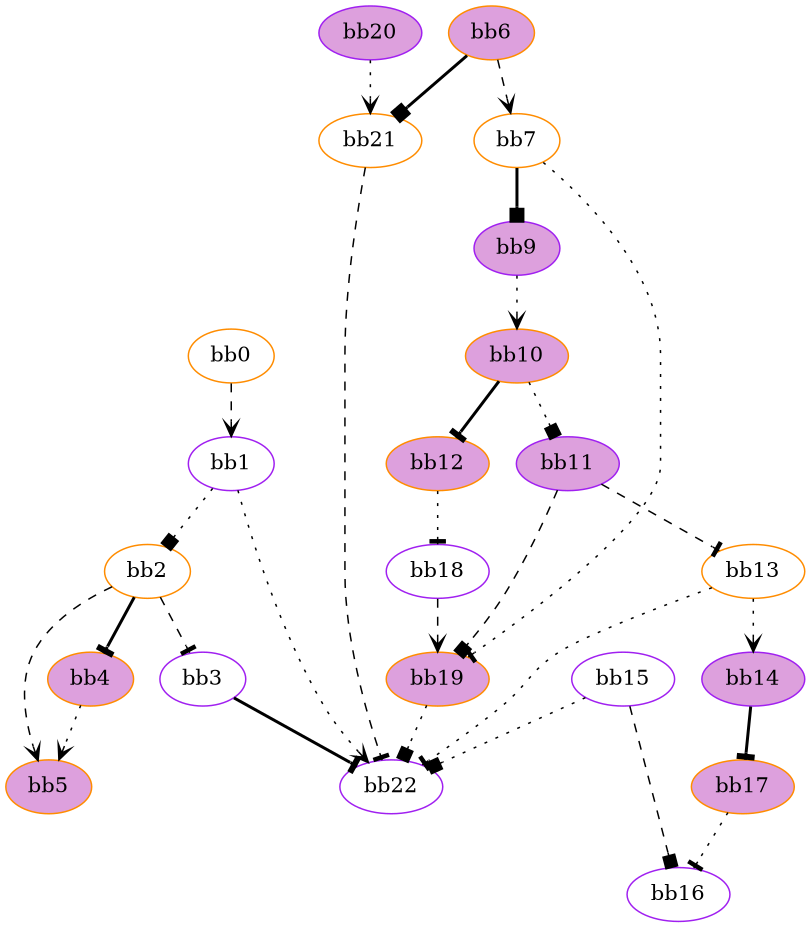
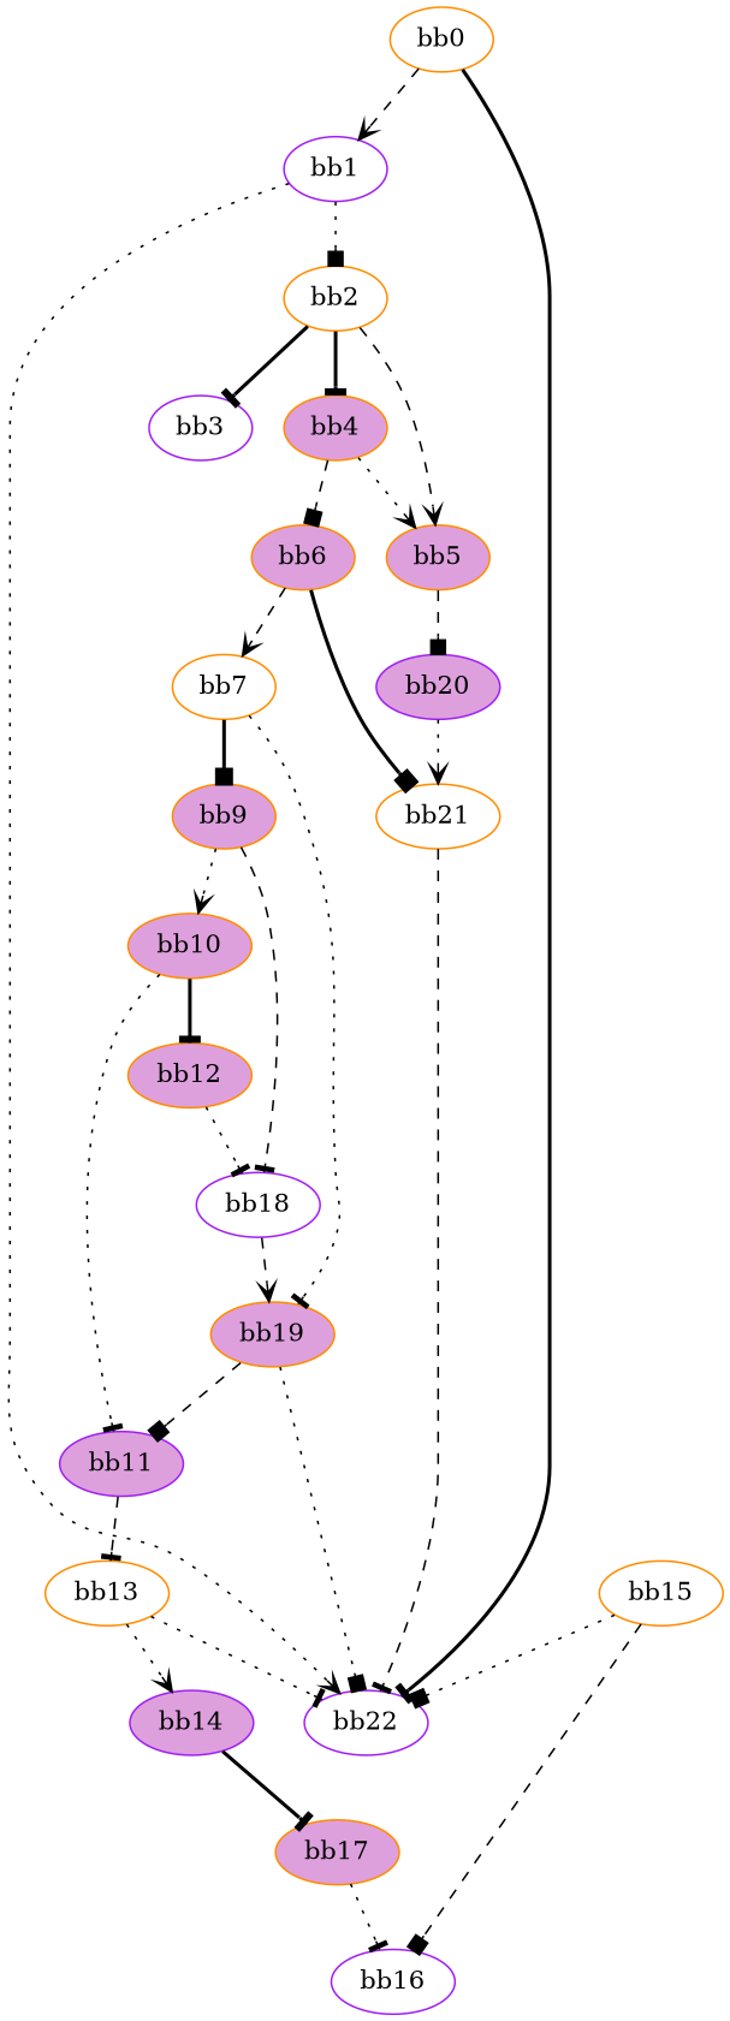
  digraph {
    node [color=darkorange fillcolor=white style=filled]
    edge [arrowhead=tee style=dotted]
    n1 [label="bb0\l"]
    n2 [color=purple label="bb1\l"]
    n3 [color=purple label="bb22\l"]
    n4 [label="bb2\l"]
    n5 [color=purple label="bb3\l"]
    n6 [fillcolor=plum label="bb4\l"]
    n7 [fillcolor=plum label="bb5\l"]
    n8 [fillcolor=plum label="bb6\l"]
    n9 [color=purple fillcolor=plum label="bb20\l"]
    n10 [label="bb7\l"]
    n11 [label="bb21\l"]
-   n12 [color=purple fillcolor=plum label="bb9\l"]
+   n12 [fillcolor=plum label="bb9\l"]
    n13 [fillcolor=plum label="bb19\l"]
    n14 [fillcolor=plum label="bb10\l"]
    n15 [color=purple label="bb18\l"]
-   n16 [color=purple label="bb15\l"]
+   n16 [label="bb15\l"]
    n17 [color=purple label="bb16\l"]
    n18 [color=purple fillcolor=plum label="bb11\l"]
    n19 [fillcolor=plum label="bb12\l"]
    n20 [label="bb13\l"]
    n21 [color=purple fillcolor=plum label="bb14\l"]
    n22 [fillcolor=plum label="bb17\l"]
    n1 -> n2 [arrowhead=vee style=dashed]
-   n5 -> n3 [style=bold]
+   n1 -> n3 [style=bold]
    n2 -> n3 [arrowhead=vee]
    n2 -> n4 [arrowhead=box]
-   n4 -> n5 [style=dashed]
+   n4 -> n5 [style=bold]
    n4 -> n6 [style=bold]
    n4 -> n7 [arrowhead=vee style=dashed]
    n6 -> n7 [arrowhead=vee]
+   n6 -> n8 [arrowhead=box style=dashed]
+   n7 -> n9 [arrowhead=box style=dashed]
    n8 -> n10 [arrowhead=vee style=dashed]
    n8 -> n11 [arrowhead=box style=bold]
    n9 -> n11 [arrowhead=vee]
    n10 -> n12 [arrowhead=box style=bold]
    n10 -> n13
    n11 -> n3 [style=dashed]
    n12 -> n14 [arrowhead=vee]
+   n12 -> n15 [style=dashed]
    n13 -> n3 [arrowhead=box]
-   n14 -> n18 [arrowhead=box]
+   n14 -> n18
    n14 -> n19 [style=bold]
    n15 -> n13 [arrowhead=vee style=dashed]
    n16 -> n3 [arrowhead=box]
    n16 -> n17 [arrowhead=box style=dashed]
-   n18 -> n13 [arrowhead=box style=dashed]
+   n13 -> n18 [arrowhead=box style=dashed]
    n18 -> n20 [style=dashed]
    n19 -> n15
    n20 -> n3
    n20 -> n21 [arrowhead=vee]
    n21 -> n22 [style=bold]
    n22 -> n17
  }
